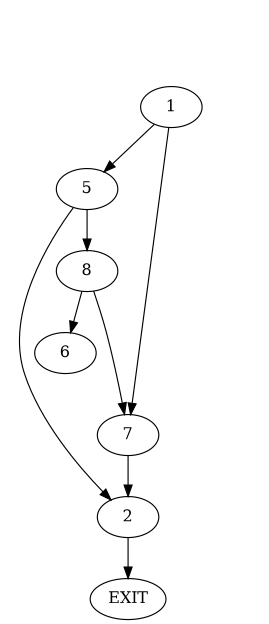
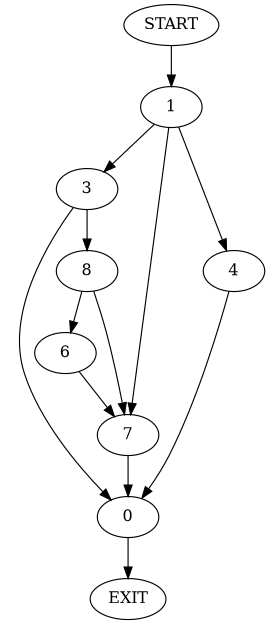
  digraph {
+   n1 [label=START]
    1
-   3 [label=5]
+   3
+   4
    7
    n6 [label=EXIT]
-   2
+   2 [label=0]
    n8 [label=8]
    6
+   n1 -> 1
    1 -> 3
+   1 -> 4
    1 -> 7
    3 -> 2
    3 -> n8
+   4 -> 2
    7 -> 2
    2 -> n6
    n8 -> 7
    n8 -> 6
+   6 -> 7
  }
